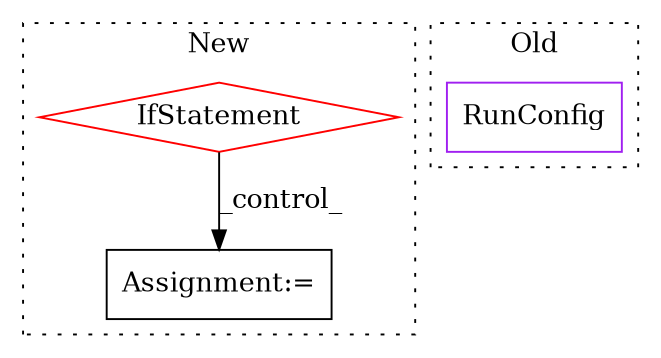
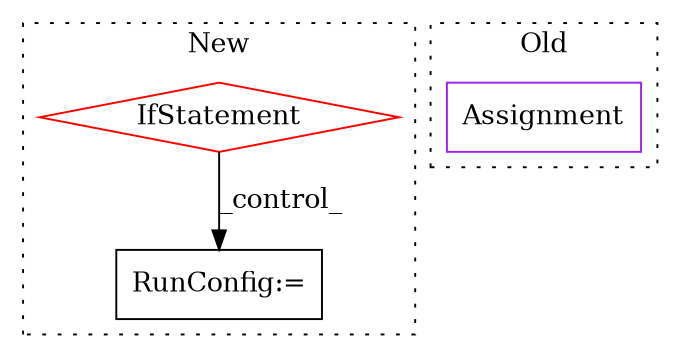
  digraph {
    node [shape=box]
    n1 [a=25 l="4,2" label=IfStatement s="7323,7346" shape=diamond color=red]
-   n2 [a=7 l=1 label="Assignment:=" s=7593 color=black]
-   n3 [a=32 l=11 label=RunConfig s=8122 color=purple]
+   n2 [a=7 l=1 label="RunConfig:=" s=7593 color=black]
+   n3 [a=32 l=11 label=Assignment s=8122 color=purple]
    subgraph cluster_1 {
      label=New
      style=dotted
      n1
      n2
    }
    subgraph cluster_2 {
      label=Old
      style=dotted
      n3
    }
    n1 -> n2 [label=_control_]
  }
